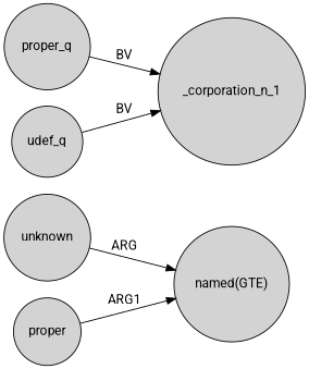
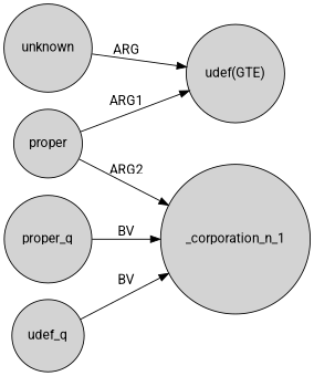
  digraph {
    fontname=Roboto
    rankdir=LR
    node [fontname=Roboto shape=circle style=filled]
    edge [fontname=Roboto]
    unknown
-   "named(GTE)"
+   "named(GTE)" [label="udef(GTE)"]
    n3 [label=proper]
    _corporation_n_1
    proper_q
    udef_q
    unknown -> "named(GTE)" [label=ARG]
    n3 -> "named(GTE)" [label=ARG1]
+   n3 -> _corporation_n_1 [label=ARG2]
    proper_q -> _corporation_n_1 [label=BV]
    udef_q -> _corporation_n_1 [label=BV]
  }
